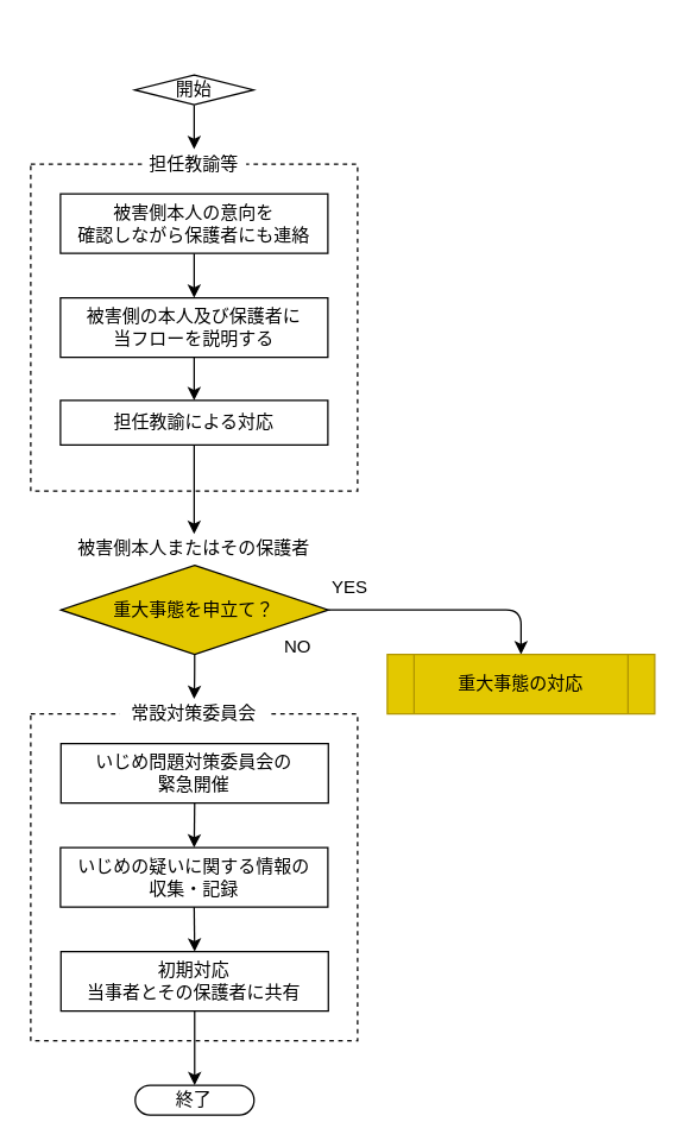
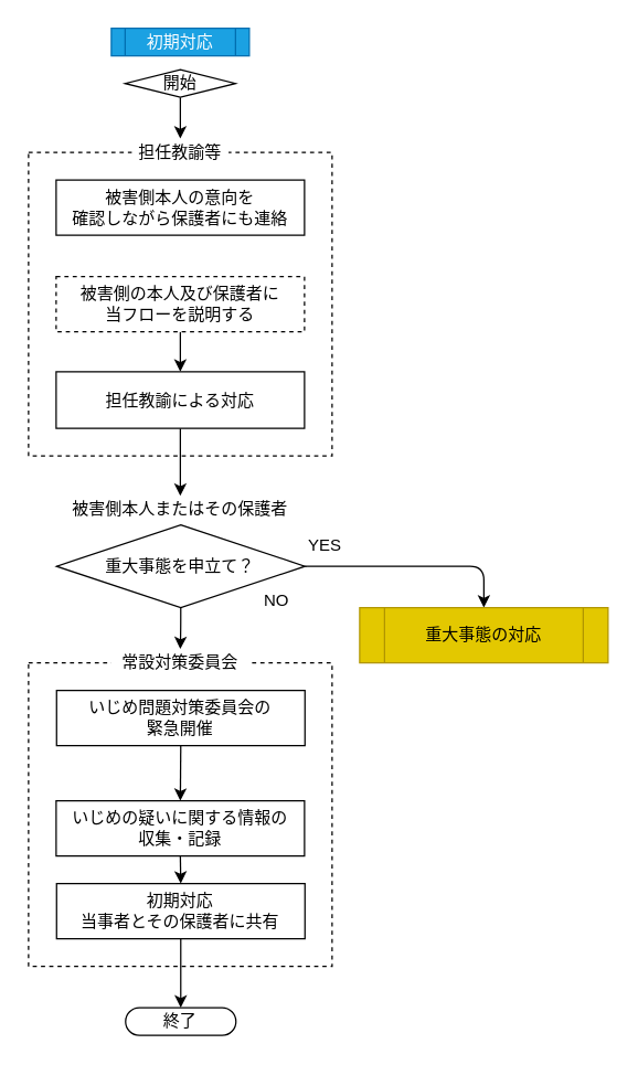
  <mxCell id="0" />
  <mxCell id="1" value="実行者" style="" parent="0" />
  <mxCell id="2" value="" style="rounded=0;whiteSpace=wrap;html=1;fillColor=none;dashed=1;" parent="1" vertex="1"><mxGeometry y="110" width="220" height="220" as="geometry" x="20" /></mxCell>
  <mxCell id="3" value="担任教諭等" style="text;html=1;strokeColor=none;fillColor=default;align=center;verticalAlign=middle;whiteSpace=wrap;rounded=0;" parent="1" vertex="1"><mxGeometry x="95" y="100" width="70" height="20" as="geometry" /></mxCell>
  <mxCell id="4" value="" style="rounded=0;whiteSpace=wrap;html=1;fillColor=none;dashed=1;" parent="1" vertex="1"><mxGeometry y="480" width="220" height="220" as="geometry" x="20" /></mxCell>
  <mxCell id="5" value="常設対策委員会" style="text;html=1;strokeColor=none;fillColor=default;align=center;verticalAlign=middle;whiteSpace=wrap;rounded=0;" parent="1" vertex="1"><mxGeometry x="80" y="470" width="100" height="20" as="geometry" /></mxCell>
  <mxCell id="6" value="被害側本人またはその保護者" style="text;html=1;strokeColor=none;fillColor=default;align=center;verticalAlign=middle;whiteSpace=wrap;rounded=0;" parent="1" vertex="1"><mxGeometry x="40" y="359" width="180" height="20" as="geometry" /></mxCell>
  <mxCell id="7" style="" parent="0" />
  <mxCell id="8" style="edgeStyle=orthogonalEdgeStyle;rounded=0;html=1;exitX=0.5;exitY=1;exitDx=0;exitDy=0;fontSize=12;" parent="7" source="9" target="28" edge="1"><mxGeometry relative="1" as="geometry" /></mxCell>
- <mxCell id="9" value="被害側の本人及び保護者に&lt;br&gt;当フローを説明する" style="rounded=0;whiteSpace=wrap;html=1;" parent="7" vertex="1"><mxGeometry x="40" y="200" width="180" height="40" as="geometry" /></mxCell>
- <mxCell id="10" style="edgeStyle=none;html=1;exitX=0.5;exitY=1;exitDx=0;exitDy=0;entryX=0.5;entryY=0;entryDx=0;entryDy=0;" parent="7" source="11" target="9" edge="1"><mxGeometry relative="1" as="geometry" /></mxCell>
+ <mxCell id="9" value="被害側の本人及び保護者に&lt;br&gt;当フローを説明する" style="rounded=0;whiteSpace=wrap;html=1;dashed=1;" parent="7" vertex="1"><mxGeometry x="40" y="200" width="180" height="40" as="geometry" /></mxCell>
  <mxCell id="11" value="被害側本人の意向を&lt;br&gt;確認しながら保護者にも連絡" style="rounded=0;whiteSpace=wrap;html=1;" parent="7" vertex="1"><mxGeometry x="40" y="130" width="180" height="40" as="geometry" /></mxCell>
  <mxCell id="12" style="edgeStyle=none;html=1;exitX=0.5;exitY=1;exitDx=0;exitDy=0;entryX=0.5;entryY=0;entryDx=0;entryDy=0;" parent="7" source="13" target="15" edge="1"><mxGeometry relative="1" as="geometry" /></mxCell>
  <mxCell id="13" value="いじめ問題対策委員会の&lt;br&gt;緊急開催" style="rounded=0;whiteSpace=wrap;html=1;" parent="7" vertex="1"><mxGeometry x="40.32" y="500" width="180" height="40" as="geometry" /></mxCell>
  <mxCell id="14" style="edgeStyle=none;html=1;exitX=0.5;exitY=1;exitDx=0;exitDy=0;entryX=0.5;entryY=0;entryDx=0;entryDy=0;" parent="7" source="15" target="17" edge="1"><mxGeometry relative="1" as="geometry" /></mxCell>
- <mxCell id="15" value="いじめの疑いに関する情報の&lt;br&gt;収集・記録" style="rounded=0;whiteSpace=wrap;html=1;" parent="7" vertex="1"><mxGeometry x="40" y="570" width="180" height="40" as="geometry" /></mxCell>
+ <mxCell id="15" value="いじめの疑いに関する情報の&lt;br&gt;収集・記録" style="rounded=0;whiteSpace=wrap;html=1;" parent="7" vertex="1"><mxGeometry x="40" y="580" width="180" height="40" as="geometry" /></mxCell>
  <mxCell id="16" style="edgeStyle=orthogonalEdgeStyle;rounded=1;html=1;exitX=0.5;exitY=1;exitDx=0;exitDy=0;entryX=0.5;entryY=0;entryDx=0;entryDy=0;fontSize=12;" parent="7" source="17" target="26" edge="1"><mxGeometry relative="1" as="geometry" /></mxCell>
  <mxCell id="17" value="初期対応&lt;br&gt;当事者とその保護者に共有" style="rounded=0;whiteSpace=wrap;html=1;" parent="7" vertex="1"><mxGeometry x="40.32" y="640" width="180" height="40" as="geometry" /></mxCell>
  <mxCell id="18" style="edgeStyle=none;html=1;exitX=0.5;exitY=1;exitDx=0;exitDy=0;entryX=0.5;entryY=0;entryDx=0;entryDy=0;" parent="7" source="19" target="3" edge="1"><mxGeometry relative="1" as="geometry"><mxPoint x="140" y="70" as="sourcePoint" /><mxPoint x="130" y="90" as="targetPoint" /></mxGeometry></mxCell>
  <mxCell id="19" value="開始" style="rhombus;whiteSpace=wrap;html=1;arcSize=50;" parent="7" vertex="1"><mxGeometry x="90" y="50" width="80" height="20" as="geometry" /></mxCell>
  <mxCell id="20" style="edgeStyle=orthogonalEdgeStyle;rounded=1;html=1;exitX=0.5;exitY=1;exitDx=0;exitDy=0;fontSize=12;" parent="7" source="22" target="5" edge="1"><mxGeometry relative="1" as="geometry" /></mxCell>
  <mxCell id="21" style="edgeStyle=orthogonalEdgeStyle;rounded=1;html=1;entryX=0.5;entryY=0;entryDx=0;entryDy=0;fontSize=12;" parent="7" source="22" target="25" edge="1"><mxGeometry relative="1" as="geometry" /></mxCell>
- <mxCell id="22" value="重大事態を申立て？" style="rhombus;whiteSpace=wrap;html=1;spacingTop=0;fillColor=#e3c800;" parent="7" vertex="1"><mxGeometry x="40.32" y="380" width="180" height="60" as="geometry" /></mxCell>
+ <mxCell id="22" value="重大事態を申立て？" style="rhombus;whiteSpace=wrap;html=1;spacingTop=0;" parent="7" vertex="1"><mxGeometry x="40.32" y="380" width="180" height="60" as="geometry" /></mxCell>
  <mxCell id="23" value="NO" style="text;html=1;strokeColor=none;fillColor=none;align=center;verticalAlign=middle;whiteSpace=wrap;rounded=0;" parent="7" vertex="1"><mxGeometry x="190" y="430" width="20" height="10" as="geometry" /></mxCell>
  <mxCell id="24" value="YES" style="text;html=1;strokeColor=none;fillColor=none;align=center;verticalAlign=middle;whiteSpace=wrap;rounded=0;" parent="7" vertex="1"><mxGeometry x="220" y="390" width="30" height="10" as="geometry" /></mxCell>
  <mxCell id="25" value="重大事態の対応" style="shape=process;whiteSpace=wrap;html=1;backgroundOutline=1;fillColor=#e3c800;fontColor=#000000;strokeColor=#B09500;" parent="7" vertex="1"><mxGeometry x="260" y="440" width="180" height="40" as="geometry" /></mxCell>
  <mxCell id="26" value="終了" style="rounded=1;whiteSpace=wrap;html=1;arcSize=50;" parent="7" vertex="1"><mxGeometry x="90.32" y="730" width="80" height="20" as="geometry" /></mxCell>
  <mxCell id="27" style="edgeStyle=orthogonalEdgeStyle;rounded=1;html=1;exitX=0.5;exitY=1;exitDx=0;exitDy=0;fontSize=12;entryX=0.5;entryY=0;entryDx=0;entryDy=0;" parent="7" source="28" target="6" edge="1"><mxGeometry relative="1" as="geometry" /></mxCell>
- <mxCell id="28" value="担任教諭による対応" style="rounded=0;whiteSpace=wrap;html=1;" parent="7" vertex="1"><mxGeometry x="40" y="269" width="180" height="30" as="geometry" /></mxCell>
+ <mxCell id="28" value="担任教諭による対応" style="rounded=0;whiteSpace=wrap;html=1;" parent="7" vertex="1"><mxGeometry x="40" y="269" width="180" height="41" as="geometry" /></mxCell>
+ <mxCell id="29" value="初期対応" style="shape=process;whiteSpace=wrap;html=1;backgroundOutline=1;fillColor=#1ba1e2;strokeColor=#006EAF;fontColor=#ffffff;" parent="7" vertex="1"><mxGeometry x="80" width="100" height="20" as="geometry" y="20" /></mxCell>
  <mxCell id="30" value="ハイパーリンク" parent="0" />
  <mxCell id="31" value="" style="rounded=0;whiteSpace=wrap;html=1;fillColor=none;strokeColor=none;" parent="30" vertex="1"><mxGeometry x="260" y="440" width="180" height="40" as="geometry" /></mxCell>
